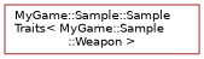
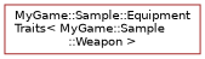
  digraph {
    rankdir=LR
-   n1 [color=brown fillcolor=white fontname=Helvetica fontsize=10 height=0.2 label="MyGame::Sample::Sample\lTraits\< MyGame::Sample\l::Weapon \>" shape=box style=filled width=0.4]
+   n1 [color=brown fillcolor=white fontname=Helvetica fontsize=10 height=0.2 label="MyGame::Sample::Equipment\lTraits\< MyGame::Sample\l::Weapon \>" shape=box style=filled width=0.4]
  }
